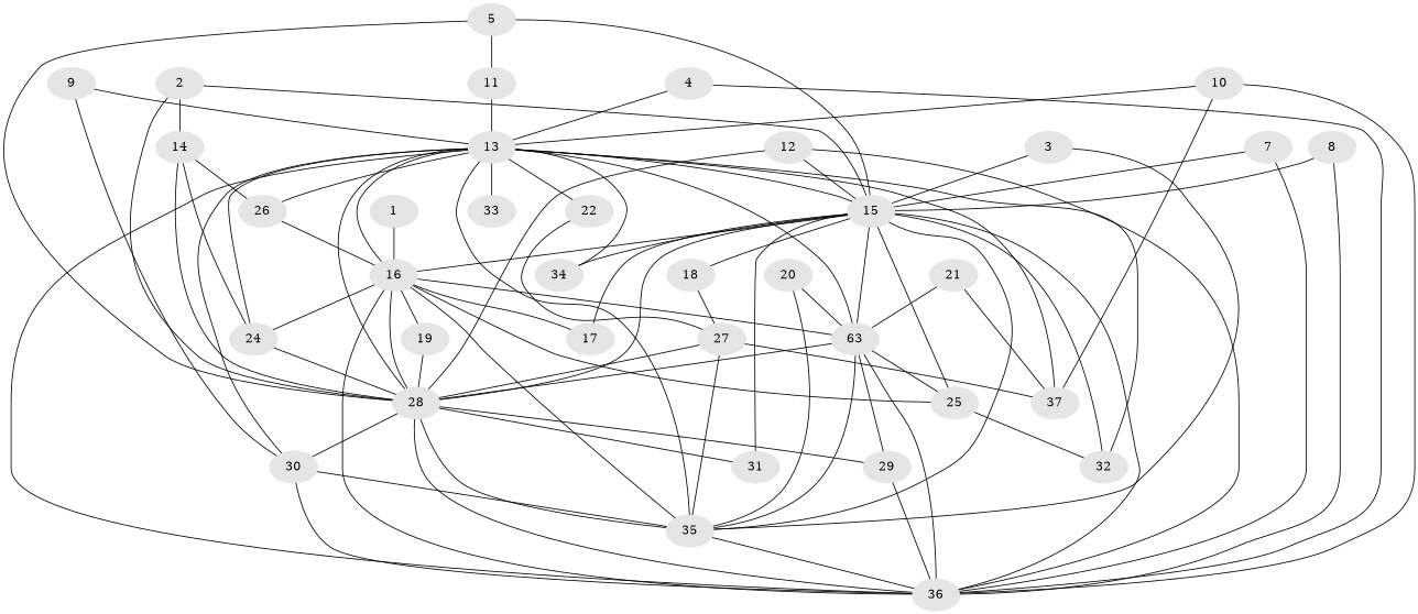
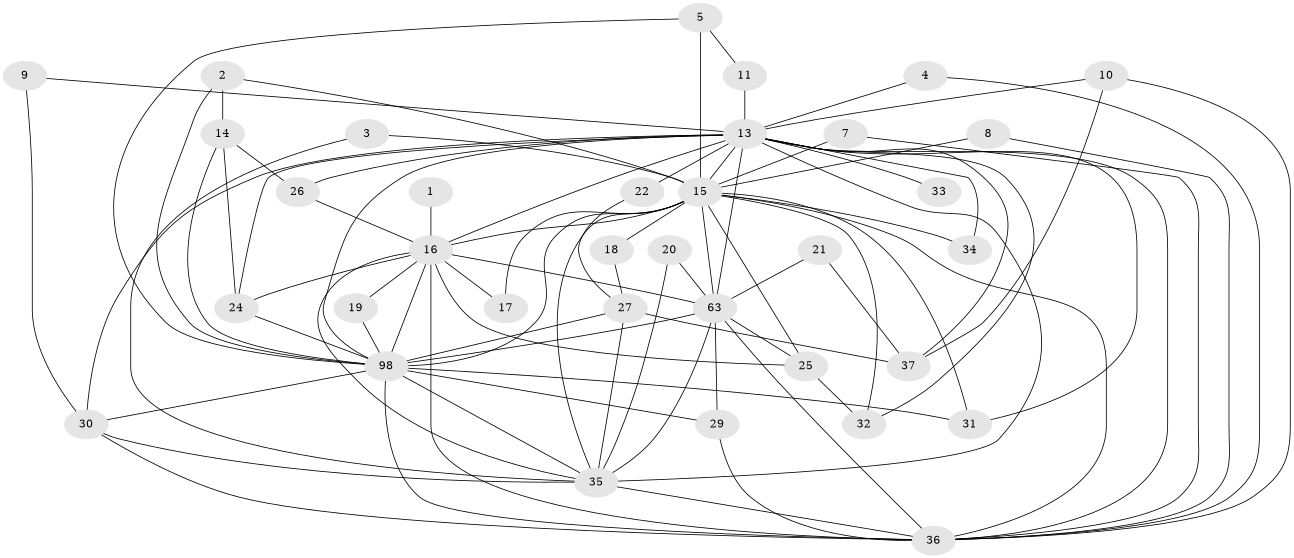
  graph {
    node [color=gray90 style=filled]
    edge [weight=1.0]
    1
    16
-   28
+   28 [label=98]
    35
    36
    n6 [label=63]
    24
    17
    25
    19
    2
    14
    15
    26
    31
    32
    34
    18
    30
    29
    3
    4
    13
    37
    22
    33
    5
    11
    7
    8
    9
    10
-   12
    27
    20
    21
    1 -- 16
    16 -- 28 [weight=2.0]
    16 -- 35 [weight=2.0]
    16 -- 36
    16 -- n6
    16 -- 24
    16 -- 17
    16 -- 25
    16 -- 19
    28 -- 35 [weight=2.0]
    28 -- 36 [weight=2.0]
    28 -- 31
    28 -- 30
    28 -- 29
    35 -- 36
    n6 -- 28 [weight=2.0]
    n6 -- 35 [weight=2.0]
    n6 -- 36 [weight=2.0]
    n6 -- 25
    n6 -- 29 [weight=2.0]
    24 -- 28
    25 -- 32
    19 -- 28
    2 -- 28
    2 -- 14
    2 -- 15
    14 -- 28
    14 -- 24
    14 -- 26
    15 -- 16 [weight=2.0]
    15 -- 28 [weight=4.0]
    15 -- 35 [weight=2.0]
    15 -- 36 [weight=2.0]
    15 -- n6 [weight=3.0]
    15 -- 17
    15 -- 25
    15 -- 31
    15 -- 32 [weight=2.0]
    15 -- 34
    15 -- 18 [weight=2.0]
    26 -- 16
    18 -- 27
    30 -- 35
    30 -- 36
    29 -- 36
    3 -- 35
    3 -- 15
    4 -- 36
    4 -- 13
    13 -- 16 [weight=2.0]
    13 -- 28 [weight=4.0]
    13 -- 35 [weight=3.0]
    13 -- 36 [weight=2.0]
    13 -- n6 [weight=3.0]
    13 -- 24
    13 -- 15 [weight=4.0]
    13 -- 26
+   13 -- 31
    13 -- 32
    13 -- 34
    13 -- 30
    13 -- 37 [weight=3.0]
    13 -- 22 [weight=2.0]
    13 -- 33 [weight=2.0]
    22 -- 27
    5 -- 28
    5 -- 15
    5 -- 11
    11 -- 13 [weight=2.0]
    7 -- 36
    7 -- 15
    8 -- 36
    8 -- 15
    9 -- 30
    9 -- 13
    10 -- 36
    10 -- 13
    10 -- 37
-   12 -- 28
-   12 -- 36
-   12 -- 15
    27 -- 28
    27 -- 35
    27 -- 37
    20 -- 35
    20 -- n6
    21 -- n6
    21 -- 37
  }
